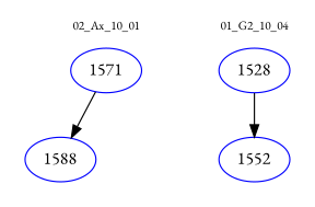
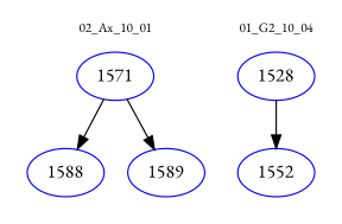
  digraph {
    fontname="EB Garamond"
    node [color=blue fontname="EB Garamond"]
    edge [color=black fontname="EB Garamond"]
    n1 [label=1571]
    n2 [label=1588]
+   n3 [label=1589]
    n4 [label=1528]
    n5 [label=1552]
    subgraph cluster_1 {
      color=white
      fontsize=10
      label="02_Ax_10_01"
      n1
      n2
+     n3
    }
    subgraph cluster_2 {
      color=white
      fontsize=10
      label="01_G2_10_04"
      n4
      n5
    }
    n1 -> n2
+   n1 -> n3
    n4 -> n5
  }
